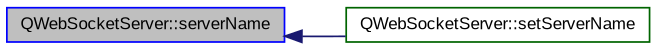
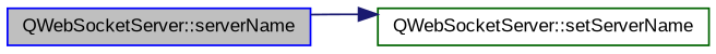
  digraph {
    rankdir=LR
    fontname="Liberation Sans"
    node [fontname="Liberation Sans" fontsize=10 shape=record style=filled]
    n1 [color=blue fillcolor=grey75 fontcolor=black height=0.2 label="QWebSocketServer::serverName" width=0.4]
    n2 [color=darkgreen fillcolor=white height=0.2 label="QWebSocketServer::setServerName" width=0.4]
-   n1 -> n2 [color=midnightblue dir=back fontname="Liberation Sans" fontsize=10 labelfontname=Helvetica labelfontsize=10 style=solid]
+   n2 -> n1 [color=midnightblue dir=back fontname="Liberation Sans" fontsize=10 labelfontname=Helvetica labelfontsize=10 style=solid]
  }
